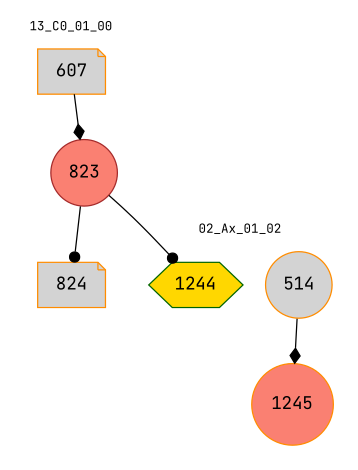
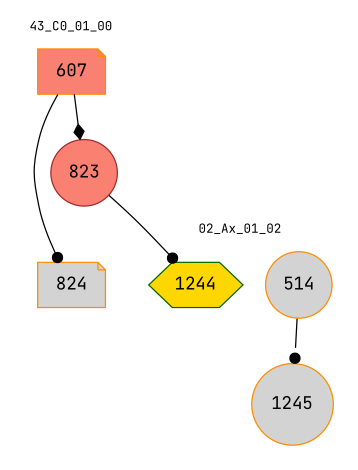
  digraph {
    fontname="JetBrains Mono"
    node [color=darkorange fillcolor=lightgrey fontname="JetBrains Mono" shape=circle style=filled]
    edge [arrowhead=diamond color=black fontname="JetBrains Mono"]
    n1 [label=514]
    n2 [color=darkgreen fillcolor=gold label=1244 shape=hexagon]
-   n3 [fillcolor=salmon label=1245]
-   n4 [label=607 shape=note]
+   n3 [label=1245]
+   n4 [fillcolor=salmon label=607 shape=note]
    n5 [color=brown fillcolor=salmon label=823]
    n6 [label=824 shape=note]
    subgraph cluster_1 {
      color=white
      fontsize=10
      label="02_Ax_01_02"
      n1
      n2
      n3
    }
    subgraph cluster_2 {
      color=white
      fontsize=10
-     label="13_C0_01_00"
+     label="43_C0_01_00"
      n4
      n5
      n6
    }
-   n1 -> n3
+   n1 -> n3 [arrowhead=dot]
    n4 -> n5
-   n5 -> n6 [arrowhead=dot]
+   n4 -> n6 [arrowhead=dot]
    n5 -> n2 [arrowhead=dot]
  }
